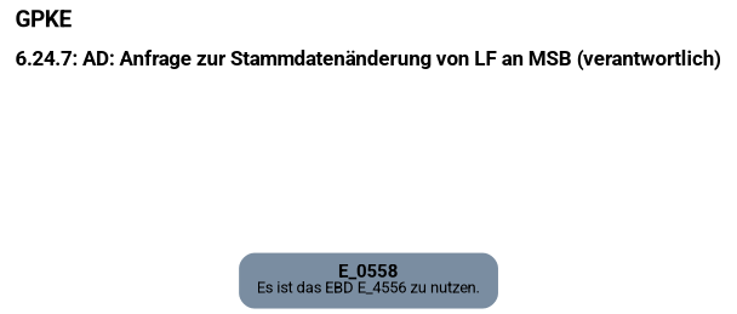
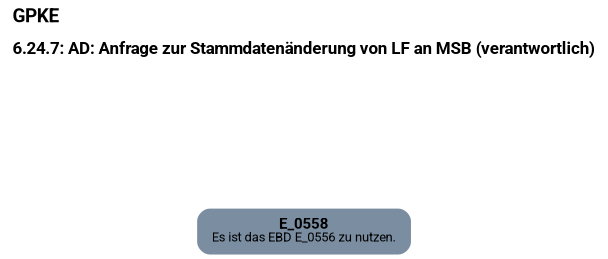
  digraph {
    concentrate=true
    fontname="Roboto, sans-serif"
    label=<<B><FONT POINT-SIZE="18">GPKE</FONT></B><BR align="left"/><BR/><B><FONT POINT-SIZE="16">6.24.7: AD: Anfrage zur Stammdatenänderung von LF an MSB (verantwortlich)</FONT></B><BR align="left"/><BR/><BR/><BR/>>
    labelloc=t
    pack=true
    packmode=array
    rankdir=TB
-   n1 [fillcolor="#7a8da1" fontname="Roboto, sans-serif" label=<<B>E_0558</B><BR align="center"/><FONT point-size="12">Es ist das EBD E_4556 zu nutzen.</FONT><BR align="center"/>> margin="0.2,0.12" penwidth=0.0 shape=box style="filled,rounded"]
+   n1 [fillcolor="#7a8da1" fontname="Roboto, sans-serif" label=<<B>E_0558</B><BR align="center"/><FONT point-size="12">Es ist das EBD E_0556 zu nutzen.</FONT><BR align="center"/>> margin="0.2,0.12" penwidth=0.0 shape=box style="filled,rounded"]
  }
